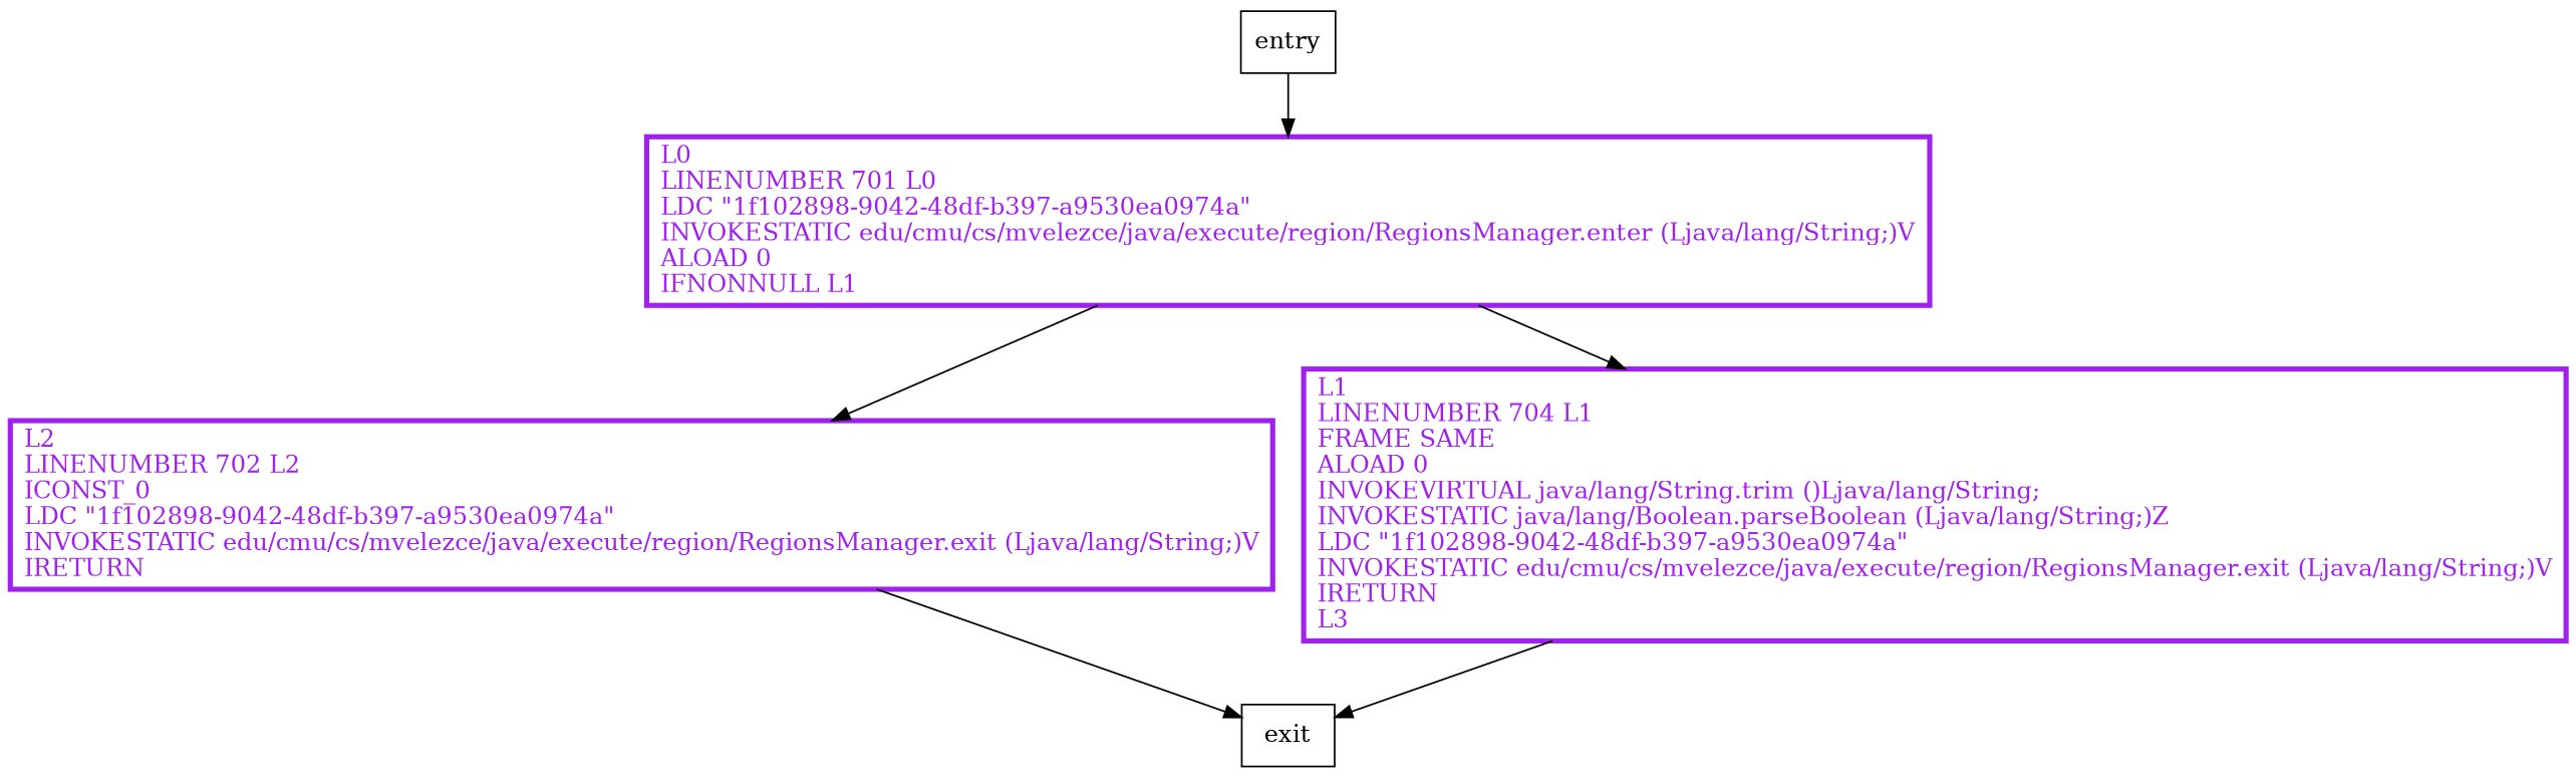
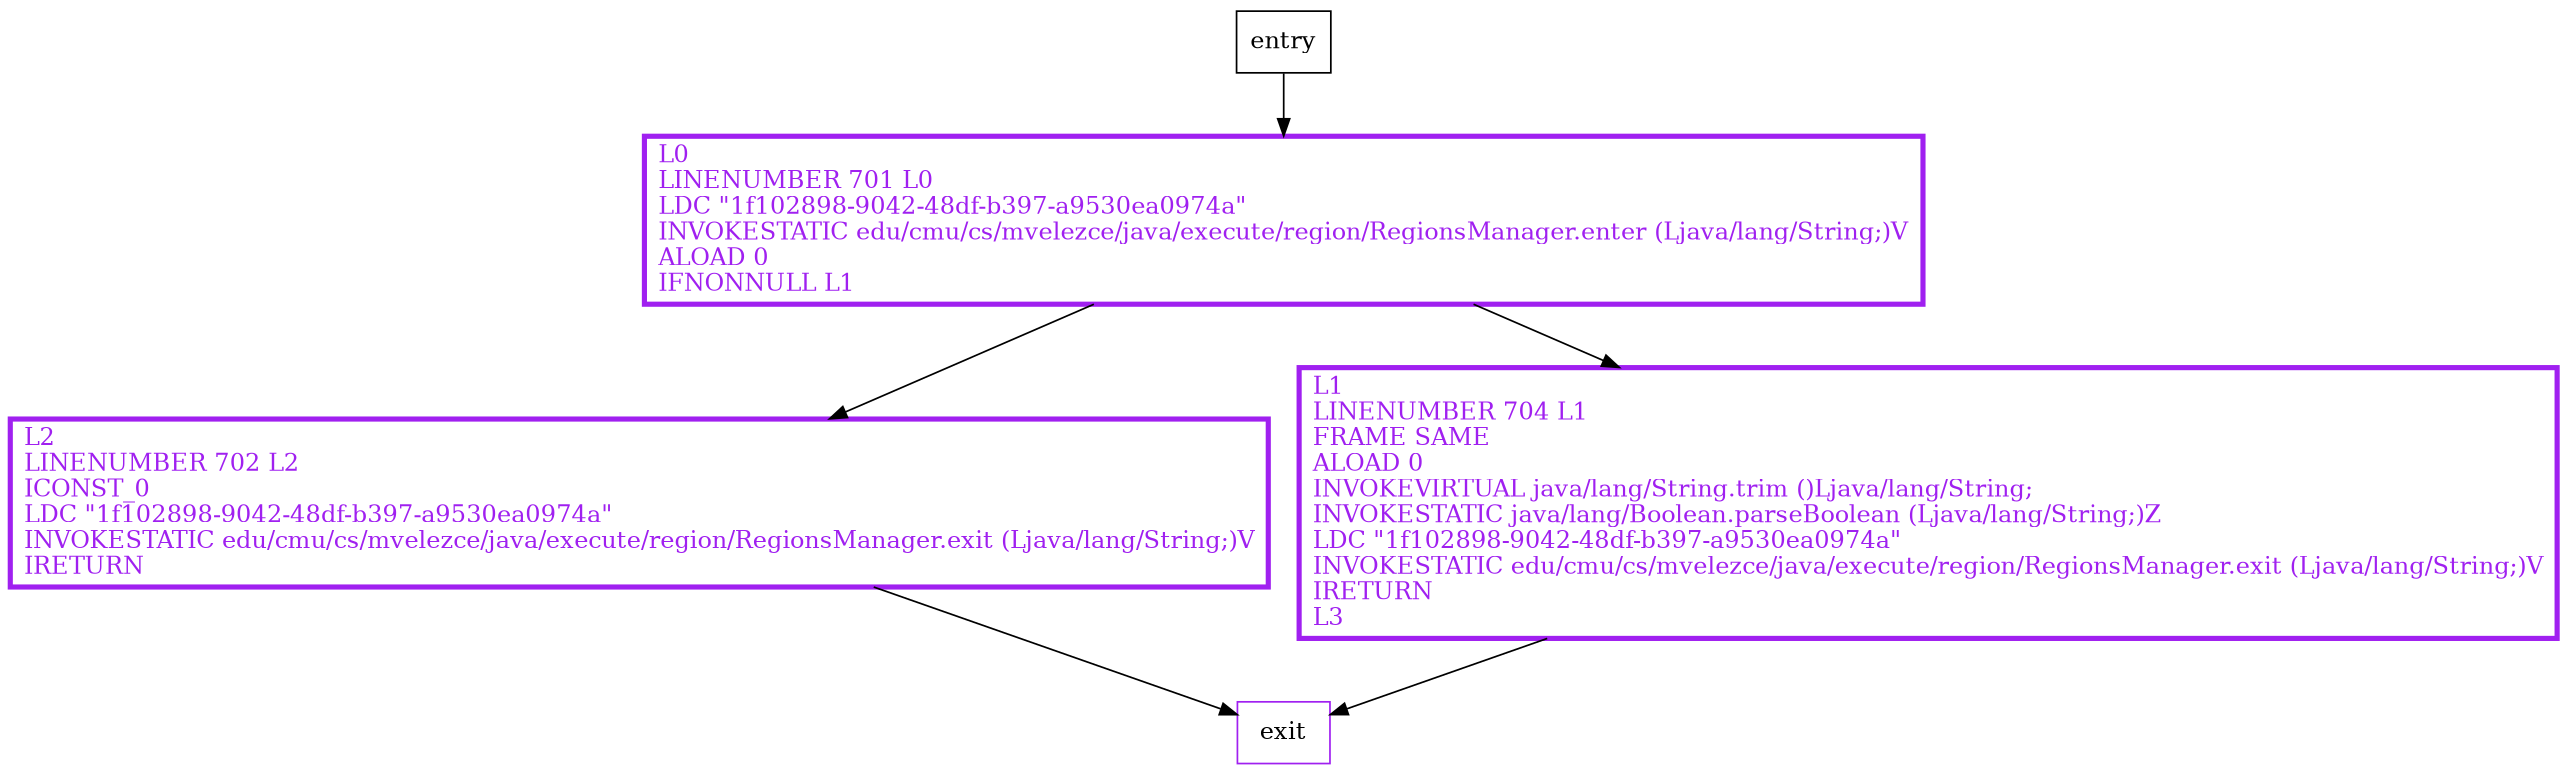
  digraph {
    node [color=purple fontcolor=purple penwidth=3 shape=record]
    n1 [label="L0\lLINENUMBER 701 L0\lLDC \"1f102898-9042-48df-b397-a9530ea0974a\"\lINVOKESTATIC edu/cmu/cs/mvelezce/java/execute/region/RegionsManager.enter (Ljava/lang/String;)V\lALOAD 0\lIFNONNULL L1\l"]
    n2 [label="L2\lLINENUMBER 702 L2\lICONST_0\lLDC \"1f102898-9042-48df-b397-a9530ea0974a\"\lINVOKESTATIC edu/cmu/cs/mvelezce/java/execute/region/RegionsManager.exit (Ljava/lang/String;)V\lIRETURN\l"]
    n3 [label="L1\lLINENUMBER 704 L1\lFRAME SAME\lALOAD 0\lINVOKEVIRTUAL java/lang/String.trim ()Ljava/lang/String;\lINVOKESTATIC java/lang/Boolean.parseBoolean (Ljava/lang/String;)Z\lLDC \"1f102898-9042-48df-b397-a9530ea0974a\"\lINVOKESTATIC edu/cmu/cs/mvelezce/java/execute/region/RegionsManager.exit (Ljava/lang/String;)V\lIRETURN\lL3\l"]
-   exit [color="" fontcolor="" penwidth=""]
+   exit [fontcolor="" penwidth=""]
    entry [color="" fontcolor="" penwidth=""]
    n1 -> n2
    n1 -> n3
    n2 -> exit
    n3 -> exit
    entry -> n1
  }
